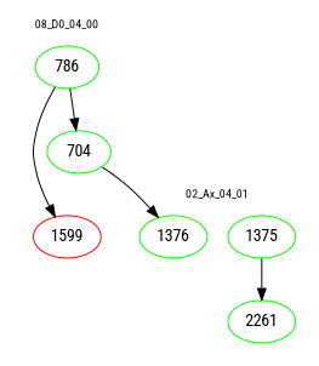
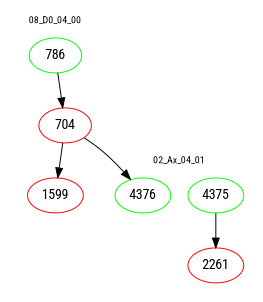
  digraph {
    fontname="Roboto Condensed"
    node [color=green fontname="Roboto Condensed"]
    edge [color=black fontname="Roboto Condensed"]
-   n1 [label=1375]
-   n2 [label=2261]
-   n3 [label=1376]
+   n1 [label=4375]
+   n2 [color=red label=2261]
+   n3 [label=4376]
    n4 [label=786]
-   n5 [label=704]
+   n5 [color=red label=704]
    n6 [color=red label=1599]
    subgraph cluster_1 {
      color=white
      fontsize=10
      label="02_Ax_04_01"
      n1
      n2
      n3
    }
    subgraph cluster_2 {
      color=white
      fontsize=10
      label="08_D0_04_00"
      n4
      n5
      n6
    }
    n1 -> n2
    n4 -> n5
-   n4 -> n6
+   n5 -> n6
    n5 -> n3
  }
